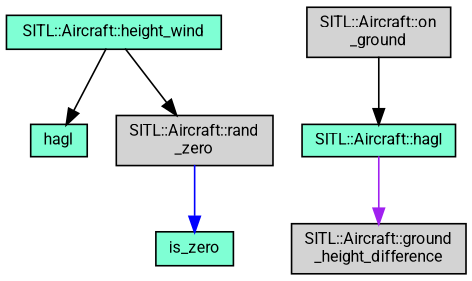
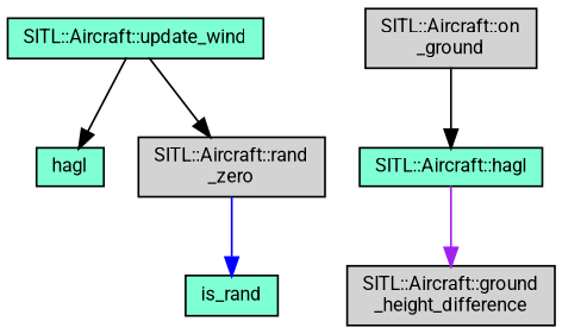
  digraph {
    fontname=Roboto
    rankdir=TB
    node [color=black fillcolor=aquamarine fontname=Roboto fontsize=10 shape=record style=filled]
    edge [color=black fontname=Roboto fontsize=10 labelfontname=Helvetica labelfontsize=10 style=solid]
-   n1 [fontcolor=black height=0.2 label="SITL::Aircraft::height_wind" width=0.4]
+   n1 [fontcolor=black height=0.2 label="SITL::Aircraft::update_wind" width=0.4]
    n2 [height=0.2 label=hagl width=0.4]
    n3 [fillcolor=lightgrey height=0.2 label="SITL::Aircraft::rand\l_zero" width=0.4]
    n4 [fillcolor=lightgrey height=0.2 label="SITL::Aircraft::on\l_ground" width=0.4]
    n5 [height=0.2 label="SITL::Aircraft::hagl" width=0.4]
-   n6 [height=0.2 label=is_zero width=0.4]
+   n6 [height=0.2 label=is_rand width=0.4]
    n7 [fillcolor=lightgrey height=0.2 label="SITL::Aircraft::ground\l_height_difference" width=0.4]
    n1 -> n2
    n1 -> n3
    n3 -> n6 [color=blue]
    n4 -> n5
    n5 -> n7 [color=purple]
  }
